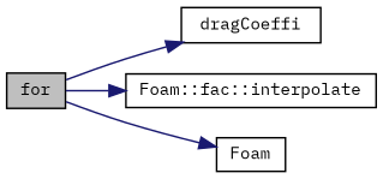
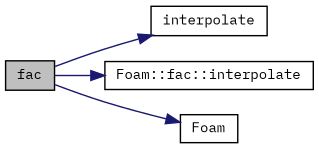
  digraph {
    fontname="IBM Plex Mono"
    rankdir=LR
    node [color=black fontname="IBM Plex Mono" fontsize=10 shape=record]
    edge [color=midnightblue fontname="IBM Plex Mono" fontsize=10 labelfontname=Helvetica labelfontsize=10 style=solid]
-   n1 [fillcolor=grey75 fontcolor=black height=0.2 label=for style=filled width=0.4]
-   n2 [height=0.2 label=dragCoeffi width=0.4]
+   n1 [fillcolor=grey75 fontcolor=black height=0.2 label=fac style=filled width=0.4]
+   n2 [height=0.2 label=interpolate width=0.4]
    n3 [height=0.2 label="Foam::fac::interpolate" width=0.4]
    n4 [height=0.2 label=Foam width=0.4]
    n1 -> n2
    n1 -> n3
    n1 -> n4
  }
